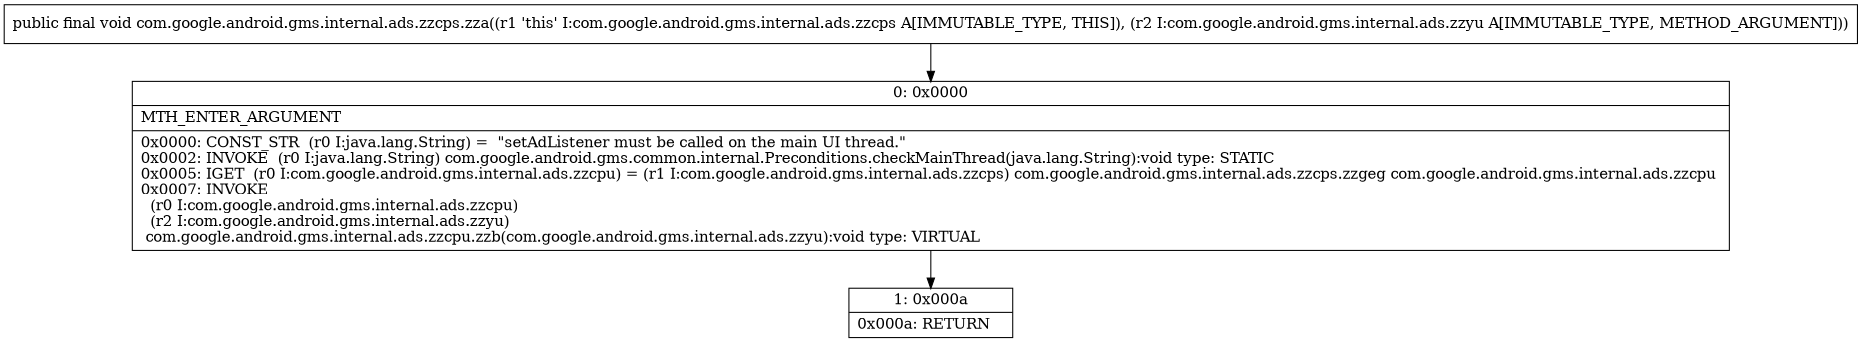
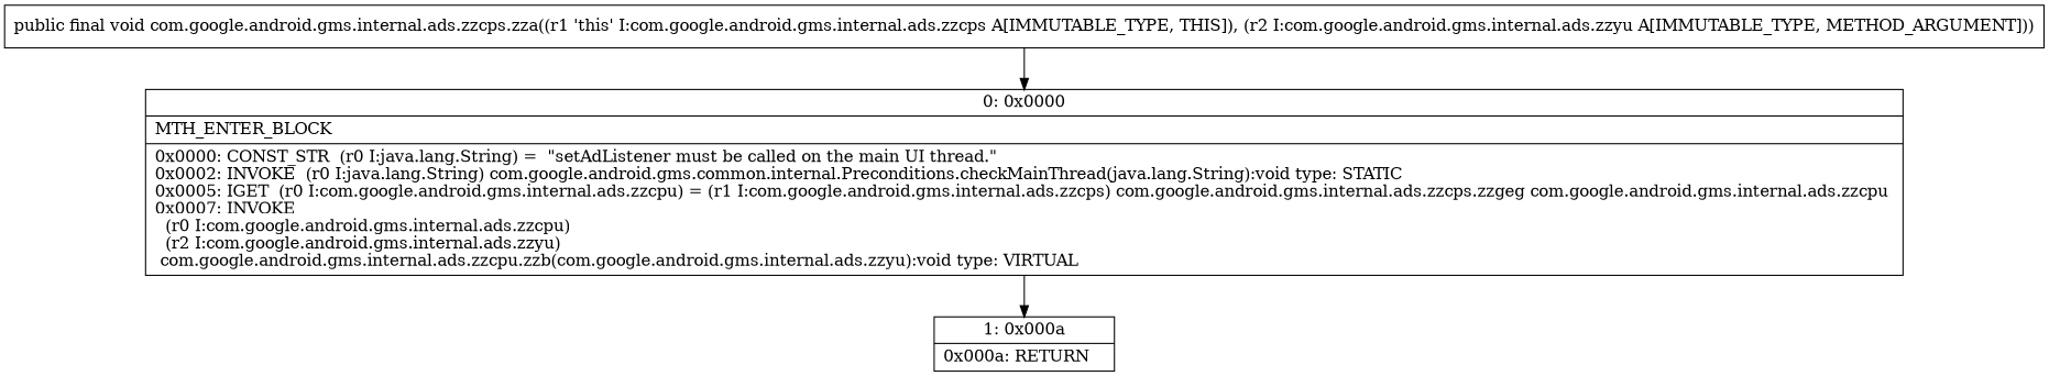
  digraph {
    node [shape=record]
-   n1 [label="{0\:\ 0x0000|MTH_ENTER_ARGUMENT\l|0x0000: CONST_STR  (r0 I:java.lang.String) =  \"setAdListener must be called on the main UI thread.\" \l0x0002: INVOKE  (r0 I:java.lang.String) com.google.android.gms.common.internal.Preconditions.checkMainThread(java.lang.String):void type: STATIC \l0x0005: IGET  (r0 I:com.google.android.gms.internal.ads.zzcpu) = (r1 I:com.google.android.gms.internal.ads.zzcps) com.google.android.gms.internal.ads.zzcps.zzgeg com.google.android.gms.internal.ads.zzcpu \l0x0007: INVOKE  \l  (r0 I:com.google.android.gms.internal.ads.zzcpu)\l  (r2 I:com.google.android.gms.internal.ads.zzyu)\l com.google.android.gms.internal.ads.zzcpu.zzb(com.google.android.gms.internal.ads.zzyu):void type: VIRTUAL \l}"]
+   n1 [label="{0\:\ 0x0000|MTH_ENTER_BLOCK\l|0x0000: CONST_STR  (r0 I:java.lang.String) =  \"setAdListener must be called on the main UI thread.\" \l0x0002: INVOKE  (r0 I:java.lang.String) com.google.android.gms.common.internal.Preconditions.checkMainThread(java.lang.String):void type: STATIC \l0x0005: IGET  (r0 I:com.google.android.gms.internal.ads.zzcpu) = (r1 I:com.google.android.gms.internal.ads.zzcps) com.google.android.gms.internal.ads.zzcps.zzgeg com.google.android.gms.internal.ads.zzcpu \l0x0007: INVOKE  \l  (r0 I:com.google.android.gms.internal.ads.zzcpu)\l  (r2 I:com.google.android.gms.internal.ads.zzyu)\l com.google.android.gms.internal.ads.zzcpu.zzb(com.google.android.gms.internal.ads.zzyu):void type: VIRTUAL \l}"]
    n2 [label="{1\:\ 0x000a|0x000a: RETURN   \l}"]
    n3 [label="{public final void com.google.android.gms.internal.ads.zzcps.zza((r1 'this' I:com.google.android.gms.internal.ads.zzcps A[IMMUTABLE_TYPE, THIS]), (r2 I:com.google.android.gms.internal.ads.zzyu A[IMMUTABLE_TYPE, METHOD_ARGUMENT])) }"]
    n1 -> n2
    n3 -> n1
  }
